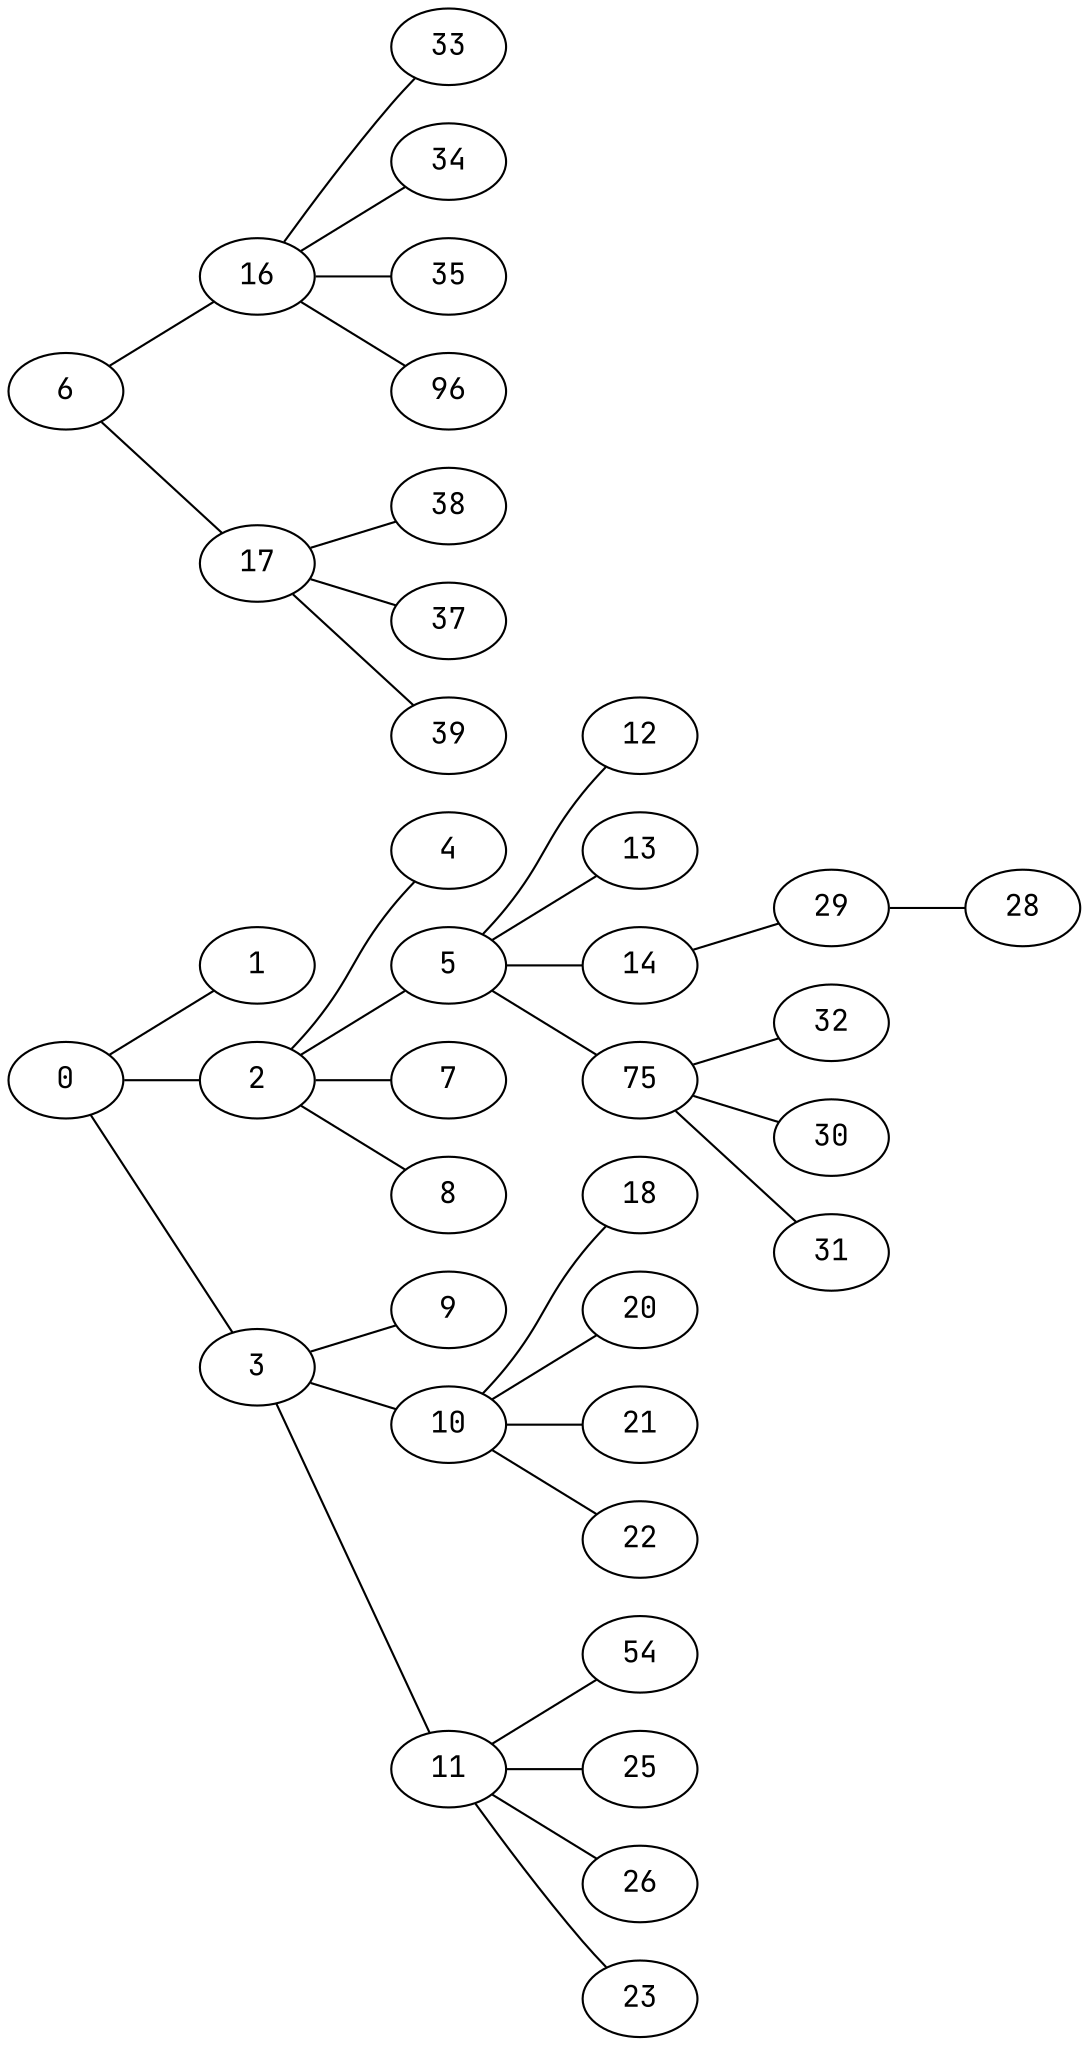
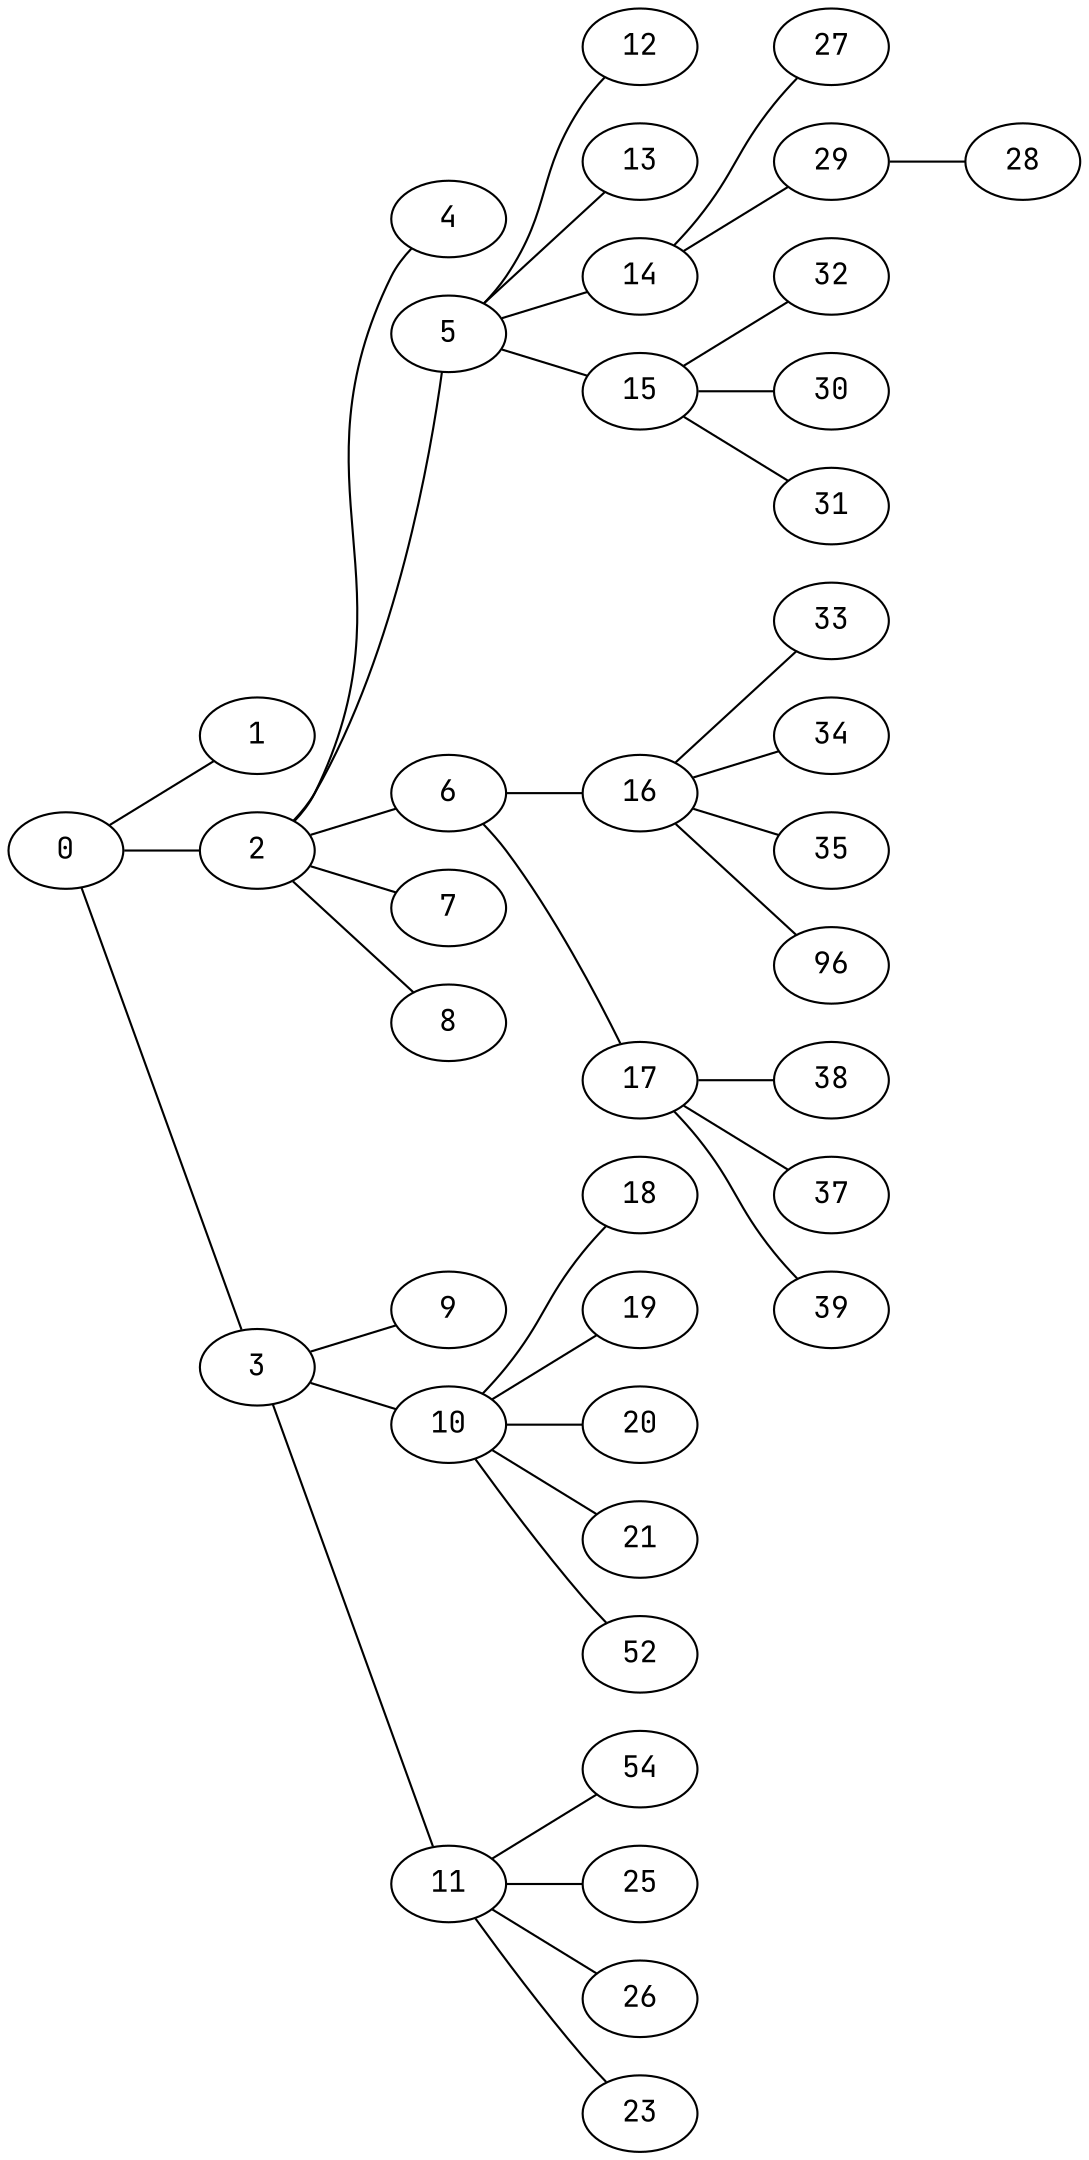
  graph {
    fontname="JetBrains Mono"
    rankdir=LR
    node [fontname="JetBrains Mono"]
    edge [fontname="JetBrains Mono"]
    0
    1
    2
    3
    4
    5
    6
    7
    8
    9
    10
    11
    12
    13
    14
-   15 [label=75]
+   15
    16
    17
    18
+   19
    20
    21
-   22
+   22 [label=52]
    n24 [label=54]
    25
    26
    23
+   27
    29
    32
    30
    31
    33
    34
    35
    n36 [label=96]
    38
    37
    39
    28
    0 -- 1
    0 -- 2
    0 -- 3
    2 -- 4
    2 -- 5
+   2 -- 6
    2 -- 7
    2 -- 8
    3 -- 9
    3 -- 10
    3 -- 11
    5 -- 12
    5 -- 13
    5 -- 14
    5 -- 15
    6 -- 16
    6 -- 17
    10 -- 18
+   10 -- 19
    10 -- 20
    10 -- 21
    10 -- 22
    11 -- n24
    11 -- 25
    11 -- 26
    11 -- 23
+   14 -- 27
    14 -- 29
    15 -- 32
    15 -- 30
    15 -- 31
    16 -- 33
    16 -- 34
    16 -- 35
    16 -- n36
    17 -- 38
    17 -- 37
    17 -- 39
    29 -- 28
  }
